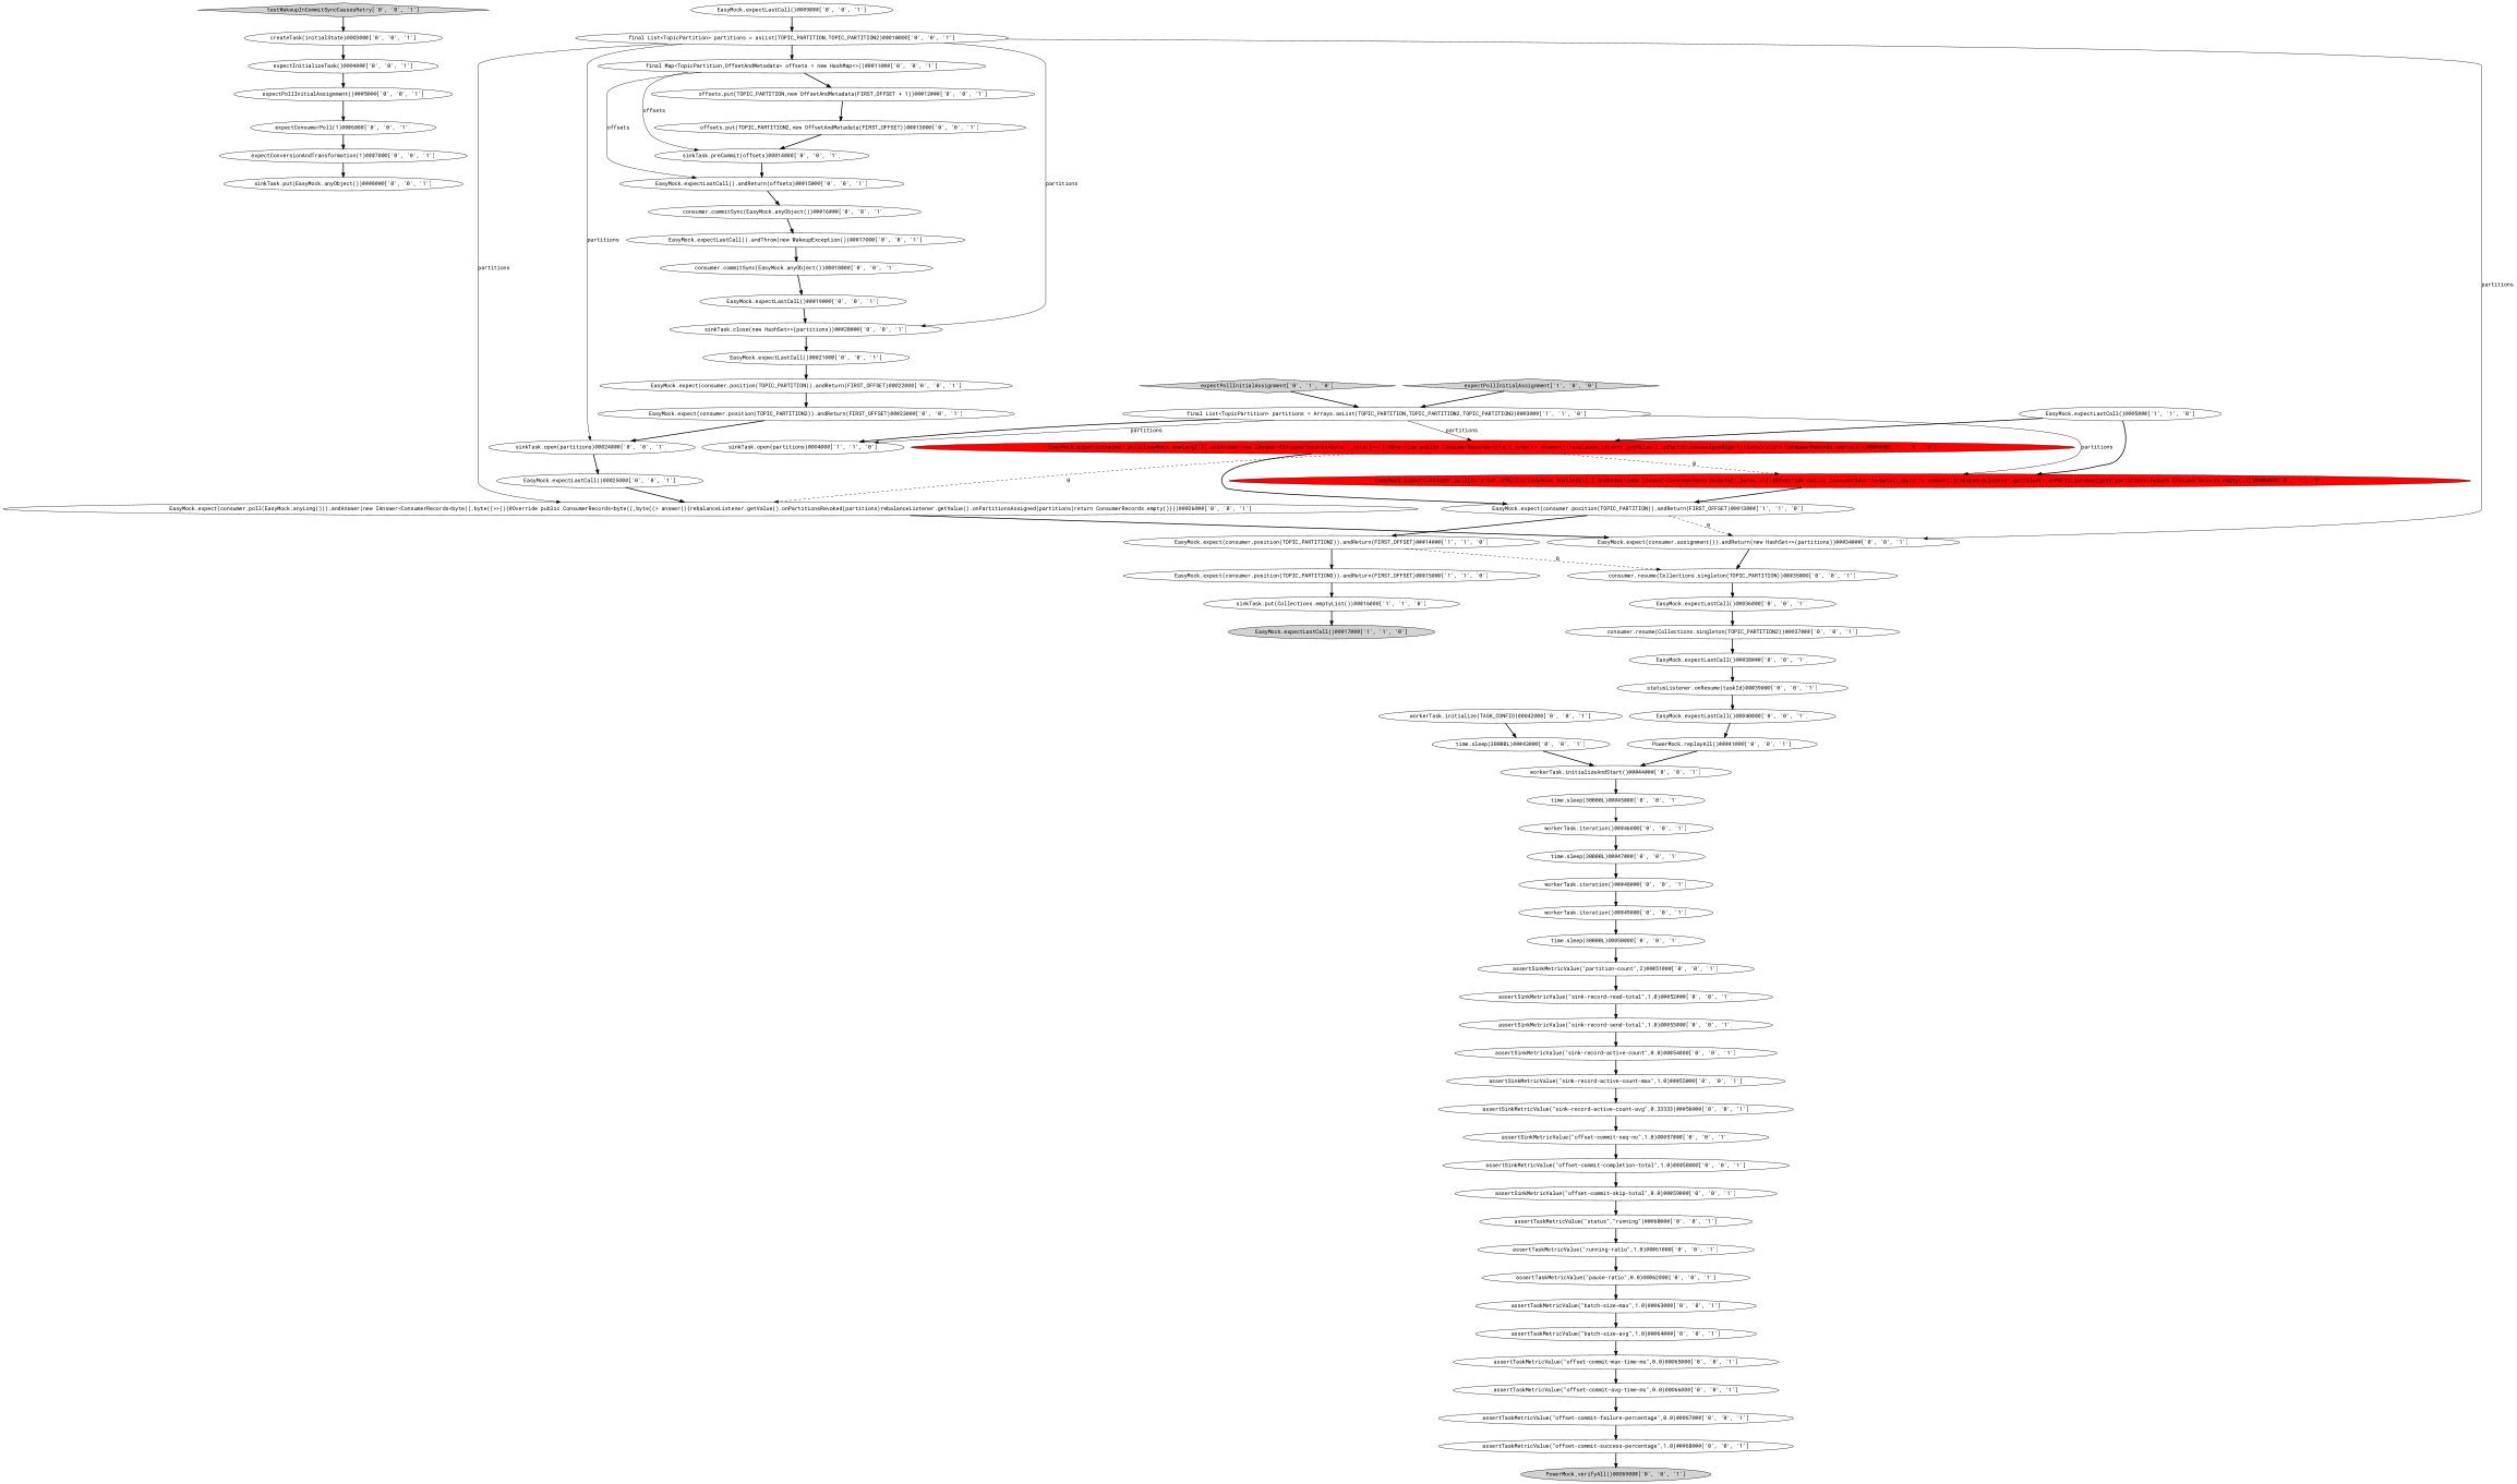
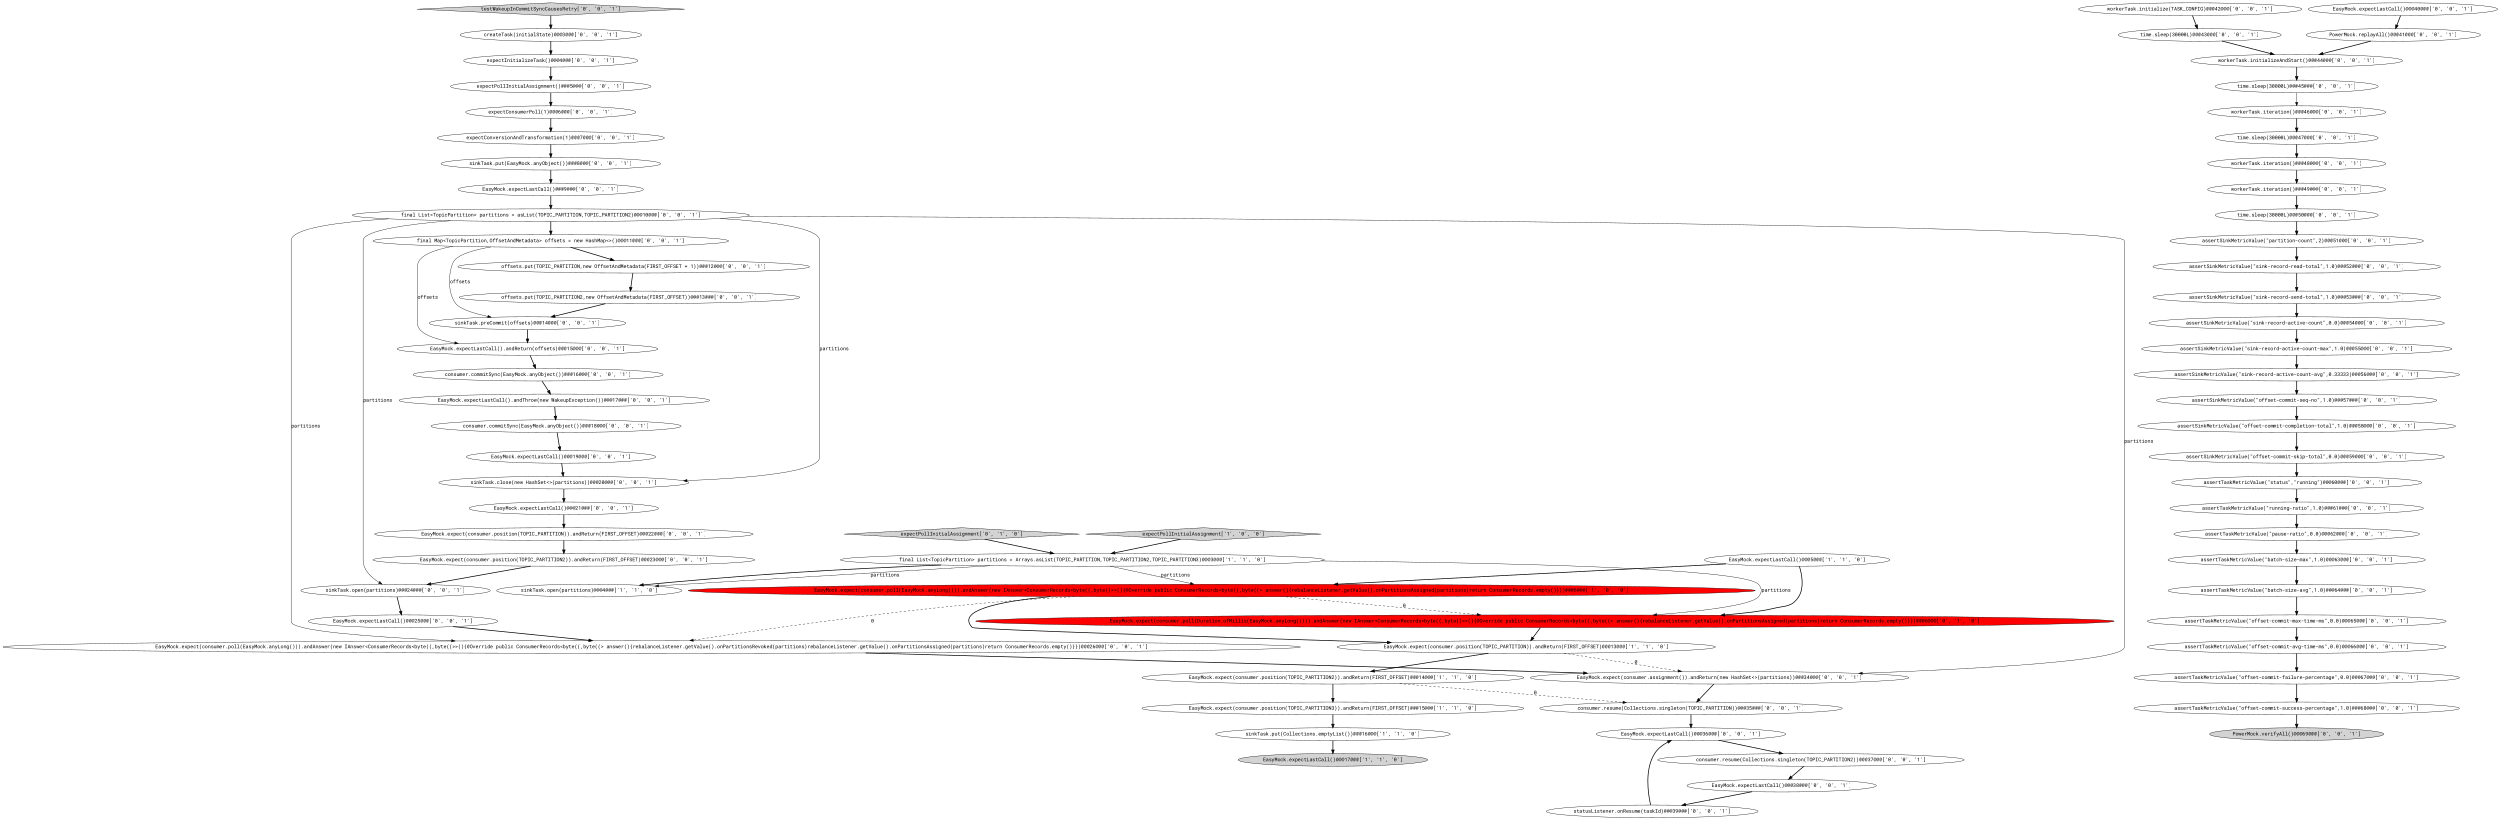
  digraph {
    fontname="Roboto Mono"
    node [fillcolor=white fontname="Roboto Mono" shape=ellipse style=filled]
    edge [fontname="Roboto Mono" style=bold]
    n1 [label="expectConversionAndTransformation(1)@@@7@@@['0', '0', '1']"]
    n2 [label="sinkTask.put(EasyMock.anyObject())@@@8@@@['0', '0', '1']"]
    n3 [label="EasyMock.expectLastCall()@@@9@@@['0', '0', '1']"]
    n4 [label="EasyMock.expect(consumer.position(TOPIC_PARTITION2)).andReturn(FIRST_OFFSET)@@@23@@@['0', '0', '1']"]
    n5 [label="sinkTask.open(partitions)@@@24@@@['0', '0', '1']"]
    n6 [label="EasyMock.expectLastCall()@@@25@@@['0', '0', '1']"]
    n7 [label="time.sleep(30000L)@@@50@@@['0', '0', '1']"]
    n8 [label="assertSinkMetricValue(\"partition-count\",2)@@@51@@@['0', '0', '1']"]
    n9 [label="assertSinkMetricValue(\"sink-record-read-total\",1.0)@@@52@@@['0', '0', '1']"]
    n10 [label="EasyMock.expect(consumer.poll(EasyMock.anyLong())).andAnswer(new IAnswer<ConsumerRecords<byte((,byte((>>(){@Override public ConsumerRecords<byte((,byte((> answer(){rebalanceListener.getValue().onPartitionsRevoked(partitions)rebalanceListener.getValue().onPartitionsAssigned(partitions)return ConsumerRecords.empty()}})@@@26@@@['0', '0', '1']"]
    n11 [label="EasyMock.expect(consumer.assignment()).andReturn(new HashSet<>(partitions))@@@34@@@['0', '0', '1']"]
    n12 [label="consumer.resume(Collections.singleton(TOPIC_PARTITION))@@@35@@@['0', '0', '1']"]
    n13 [fillcolor=lightgray label="PowerMock.verifyAll()@@@69@@@['0', '0', '1']"]
    n14 [label="time.sleep(30000L)@@@43@@@['0', '0', '1']"]
    n15 [label="workerTask.initializeAndStart()@@@44@@@['0', '0', '1']"]
    n16 [label="time.sleep(30000L)@@@45@@@['0', '0', '1']"]
    n17 [label="assertSinkMetricValue(\"offset-commit-seq-no\",1.0)@@@57@@@['0', '0', '1']"]
    n18 [label="assertSinkMetricValue(\"offset-commit-completion-total\",1.0)@@@58@@@['0', '0', '1']"]
    n19 [label="assertSinkMetricValue(\"offset-commit-skip-total\",0.0)@@@59@@@['0', '0', '1']"]
    n20 [label="assertTaskMetricValue(\"offset-commit-success-percentage\",1.0)@@@68@@@['0', '0', '1']"]
    n21 [label="EasyMock.expectLastCall().andThrow(new WakeupException())@@@17@@@['0', '0', '1']"]
    n22 [label="consumer.commitSync(EasyMock.anyObject())@@@18@@@['0', '0', '1']"]
    n23 [label="EasyMock.expectLastCall()@@@19@@@['0', '0', '1']"]
    n24 [label="consumer.resume(Collections.singleton(TOPIC_PARTITION2))@@@37@@@['0', '0', '1']"]
    n25 [label="EasyMock.expectLastCall()@@@38@@@['0', '0', '1']"]
    n26 [label="statusListener.onResume(taskId)@@@39@@@['0', '0', '1']"]
    n27 [label="EasyMock.expect(consumer.position(TOPIC_PARTITION2)).andReturn(FIRST_OFFSET)@@@14@@@['1', '1', '0']"]
    n28 [label="EasyMock.expect(consumer.position(TOPIC_PARTITION3)).andReturn(FIRST_OFFSET)@@@15@@@['1', '1', '0']"]
    n29 [label="EasyMock.expectLastCall()@@@36@@@['0', '0', '1']"]
    n30 [label="sinkTask.put(Collections.emptyList())@@@16@@@['1', '1', '0']"]
    n31 [label="sinkTask.close(new HashSet<>(partitions))@@@20@@@['0', '0', '1']"]
    n32 [label="workerTask.iteration()@@@48@@@['0', '0', '1']"]
    n33 [label="workerTask.iteration()@@@49@@@['0', '0', '1']"]
    n34 [label="assertTaskMetricValue(\"running-ratio\",1.0)@@@61@@@['0', '0', '1']"]
    n35 [label="assertTaskMetricValue(\"pause-ratio\",0.0)@@@62@@@['0', '0', '1']"]
    n36 [label="assertTaskMetricValue(\"batch-size-max\",1.0)@@@63@@@['0', '0', '1']"]
    n37 [fillcolor=lightgray label="EasyMock.expectLastCall()@@@17@@@['1', '1', '0']"]
    n38 [label="assertTaskMetricValue(\"batch-size-avg\",1.0)@@@64@@@['0', '0', '1']"]
    n39 [label="assertTaskMetricValue(\"offset-commit-max-time-ms\",0.0)@@@65@@@['0', '0', '1']"]
    n40 [label="expectInitializeTask()@@@4@@@['0', '0', '1']"]
    n41 [label="expectPollInitialAssignment()@@@5@@@['0', '0', '1']"]
    n42 [label="expectConsumerPoll(1)@@@6@@@['0', '0', '1']"]
    n43 [label="assertSinkMetricValue(\"sink-record-send-total\",1.0)@@@53@@@['0', '0', '1']"]
    n44 [label="workerTask.iteration()@@@46@@@['0', '0', '1']"]
    n45 [label="time.sleep(30000L)@@@47@@@['0', '0', '1']"]
    n46 [label="assertTaskMetricValue(\"status\",\"running\")@@@60@@@['0', '0', '1']"]
    n47 [label="EasyMock.expect(consumer.position(TOPIC_PARTITION)).andReturn(FIRST_OFFSET)@@@22@@@['0', '0', '1']"]
    n48 [label="consumer.commitSync(EasyMock.anyObject())@@@16@@@['0', '0', '1']"]
    n49 [label="EasyMock.expectLastCall()@@@40@@@['0', '0', '1']"]
    n50 [label="PowerMock.replayAll()@@@41@@@['0', '0', '1']"]
    n51 [label="final List<TopicPartition> partitions = asList(TOPIC_PARTITION,TOPIC_PARTITION2)@@@10@@@['0', '0', '1']"]
    n52 [label="final Map<TopicPartition,OffsetAndMetadata> offsets = new HashMap<>()@@@11@@@['0', '0', '1']"]
    n53 [label="EasyMock.expectLastCall()@@@21@@@['0', '0', '1']"]
    n54 [label="EasyMock.expectLastCall().andReturn(offsets)@@@15@@@['0', '0', '1']"]
    n55 [label="sinkTask.preCommit(offsets)@@@14@@@['0', '0', '1']"]
    n56 [label="offsets.put(TOPIC_PARTITION,new OffsetAndMetadata(FIRST_OFFSET + 1))@@@12@@@['0', '0', '1']"]
    n57 [label="sinkTask.open(partitions)@@@4@@@['1', '1', '0']"]
    n58 [label="EasyMock.expectLastCall()@@@5@@@['1', '1', '0']"]
    n59 [fillcolor=red label="EasyMock.expect(consumer.poll(Duration.ofMillis(EasyMock.anyLong()))).andAnswer(new IAnswer<ConsumerRecords<byte((,byte((>>(){@Override public ConsumerRecords<byte((,byte((> answer(){rebalanceListener.getValue().onPartitionsAssigned(partitions)return ConsumerRecords.empty()}})@@@6@@@['0', '1', '0']"]
    n60 [fillcolor=red label="EasyMock.expect(consumer.poll(EasyMock.anyLong())).andAnswer(new IAnswer<ConsumerRecords<byte((,byte((>>(){@Override public ConsumerRecords<byte((,byte((> answer(){rebalanceListener.getValue().onPartitionsAssigned(partitions)return ConsumerRecords.empty()}})@@@6@@@['1', '0', '0']"]
    n61 [label="EasyMock.expect(consumer.position(TOPIC_PARTITION)).andReturn(FIRST_OFFSET)@@@13@@@['1', '1', '0']"]
    n62 [label="assertSinkMetricValue(\"sink-record-active-count\",0.0)@@@54@@@['0', '0', '1']"]
    n63 [label="assertSinkMetricValue(\"sink-record-active-count-max\",1.0)@@@55@@@['0', '0', '1']"]
    n64 [fillcolor=lightgray label="expectPollInitialAssignment['0', '1', '0']" shape=diamond]
    n65 [label="final List<TopicPartition> partitions = Arrays.asList(TOPIC_PARTITION,TOPIC_PARTITION2,TOPIC_PARTITION3)@@@3@@@['1', '1', '0']"]
    n66 [label="workerTask.initialize(TASK_CONFIG)@@@42@@@['0', '0', '1']"]
    n67 [label="offsets.put(TOPIC_PARTITION2,new OffsetAndMetadata(FIRST_OFFSET))@@@13@@@['0', '0', '1']"]
    n68 [label="assertTaskMetricValue(\"offset-commit-avg-time-ms\",0.0)@@@66@@@['0', '0', '1']"]
    n69 [label="assertTaskMetricValue(\"offset-commit-failure-percentage\",0.0)@@@67@@@['0', '0', '1']"]
    n70 [label="createTask(initialState)@@@3@@@['0', '0', '1']"]
    n71 [label="assertSinkMetricValue(\"sink-record-active-count-avg\",0.33333)@@@56@@@['0', '0', '1']"]
    n72 [fillcolor=lightgray label="expectPollInitialAssignment['1', '0', '0']" shape=diamond]
    n73 [fillcolor=lightgray label="testWakeupInCommitSyncCausesRetry['0', '0', '1']" shape=diamond]
    n1 -> n2
+   n2 -> n3
    n3 -> n51
    n4 -> n5
    n5 -> n6
    n6 -> n10
    n7 -> n8
    n8 -> n9
    n9 -> n43
    n10 -> n11
    n11 -> n12
    n12 -> n29
    n14 -> n15
    n15 -> n16
    n16 -> n44 [style=solid]
    n17 -> n18
    n18 -> n19
    n19 -> n46
    n20 -> n13
    n21 -> n22
    n22 -> n23
    n23 -> n31
    n24 -> n25
    n25 -> n26
-   n26 -> n49
+   n26 -> n29
    n27 -> n12 [label=0 style=dashed]
    n27 -> n28
    n28 -> n30
    n29 -> n24
    n30 -> n37
    n31 -> n53
    n32 -> n33
    n33 -> n7
    n34 -> n35
    n35 -> n36
    n36 -> n38
    n38 -> n39
    n39 -> n68
    n40 -> n41
    n41 -> n42
    n42 -> n1
    n43 -> n62
    n44 -> n45
    n45 -> n32
    n46 -> n34
    n47 -> n4
    n48 -> n21
    n49 -> n50
    n50 -> n15
    n51 -> n5 [label=partitions style=solid]
    n51 -> n10 [label=partitions style=solid]
    n51 -> n11 [label=partitions style=solid]
    n51 -> n31 [label=partitions style=solid]
    n51 -> n52
    n52 -> n54 [label=offsets style=solid]
    n52 -> n55 [label=offsets style=solid]
    n52 -> n56
    n53 -> n47
    n54 -> n48
    n55 -> n54
    n56 -> n67
    n58 -> n59
    n58 -> n60
    n59 -> n61
    n60 -> n10 [label=0 style=dashed]
    n60 -> n59 [label=0 style=dashed]
    n60 -> n61
    n61 -> n11 [label=0 style=dashed]
    n61 -> n27
    n62 -> n63
    n63 -> n71
    n64 -> n65
    n65 -> n57 [label=partitions style=solid]
    n65 -> n57
    n65 -> n59 [label=partitions style=solid]
    n65 -> n60 [label=partitions style=solid]
    n66 -> n14
    n67 -> n55
    n68 -> n69
    n69 -> n20
    n70 -> n40
    n71 -> n17
    n72 -> n65
    n73 -> n70
  }
